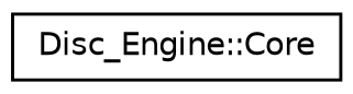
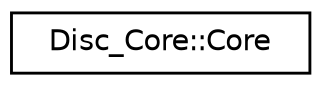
  digraph {
    rankdir=LR
-   n1 [color=black fillcolor=white fontname=Helvetica fontsize=10 height=0.2 label="Disc_Engine::Core" shape=record style=filled width=0.4]
+   n1 [color=black fillcolor=white fontname=Helvetica fontsize=10 height=0.2 label="Disc_Core::Core" shape=record style=filled width=0.4]
  }
